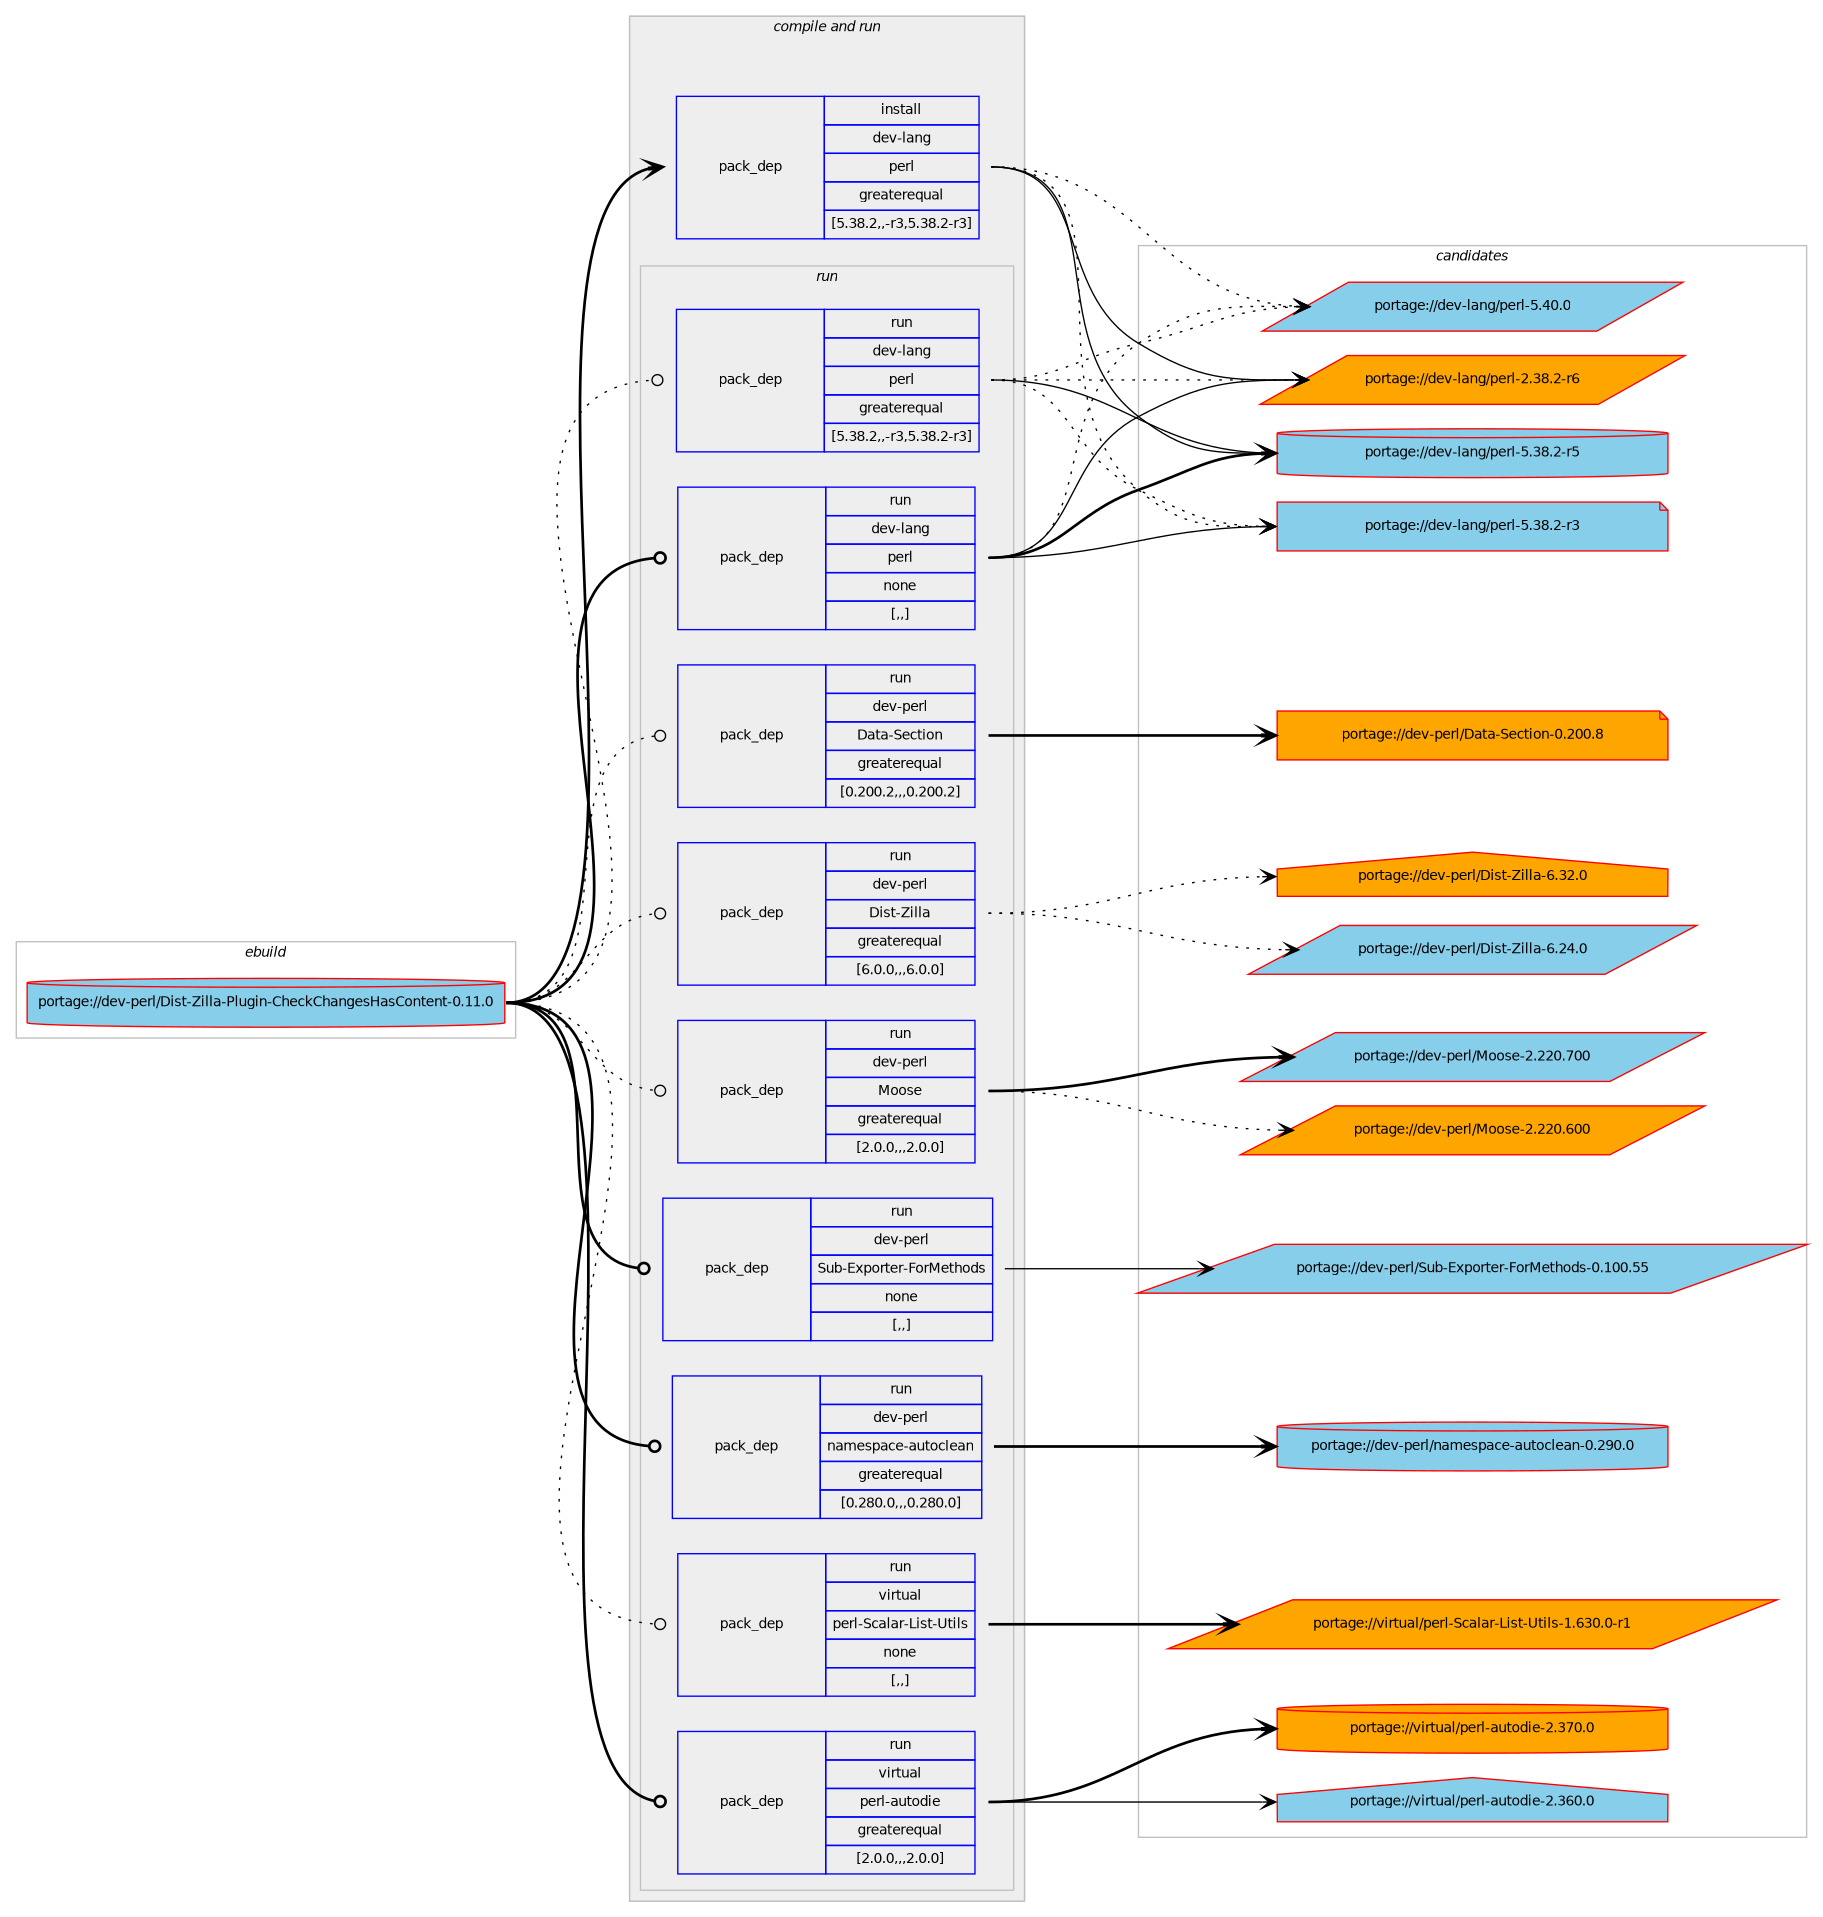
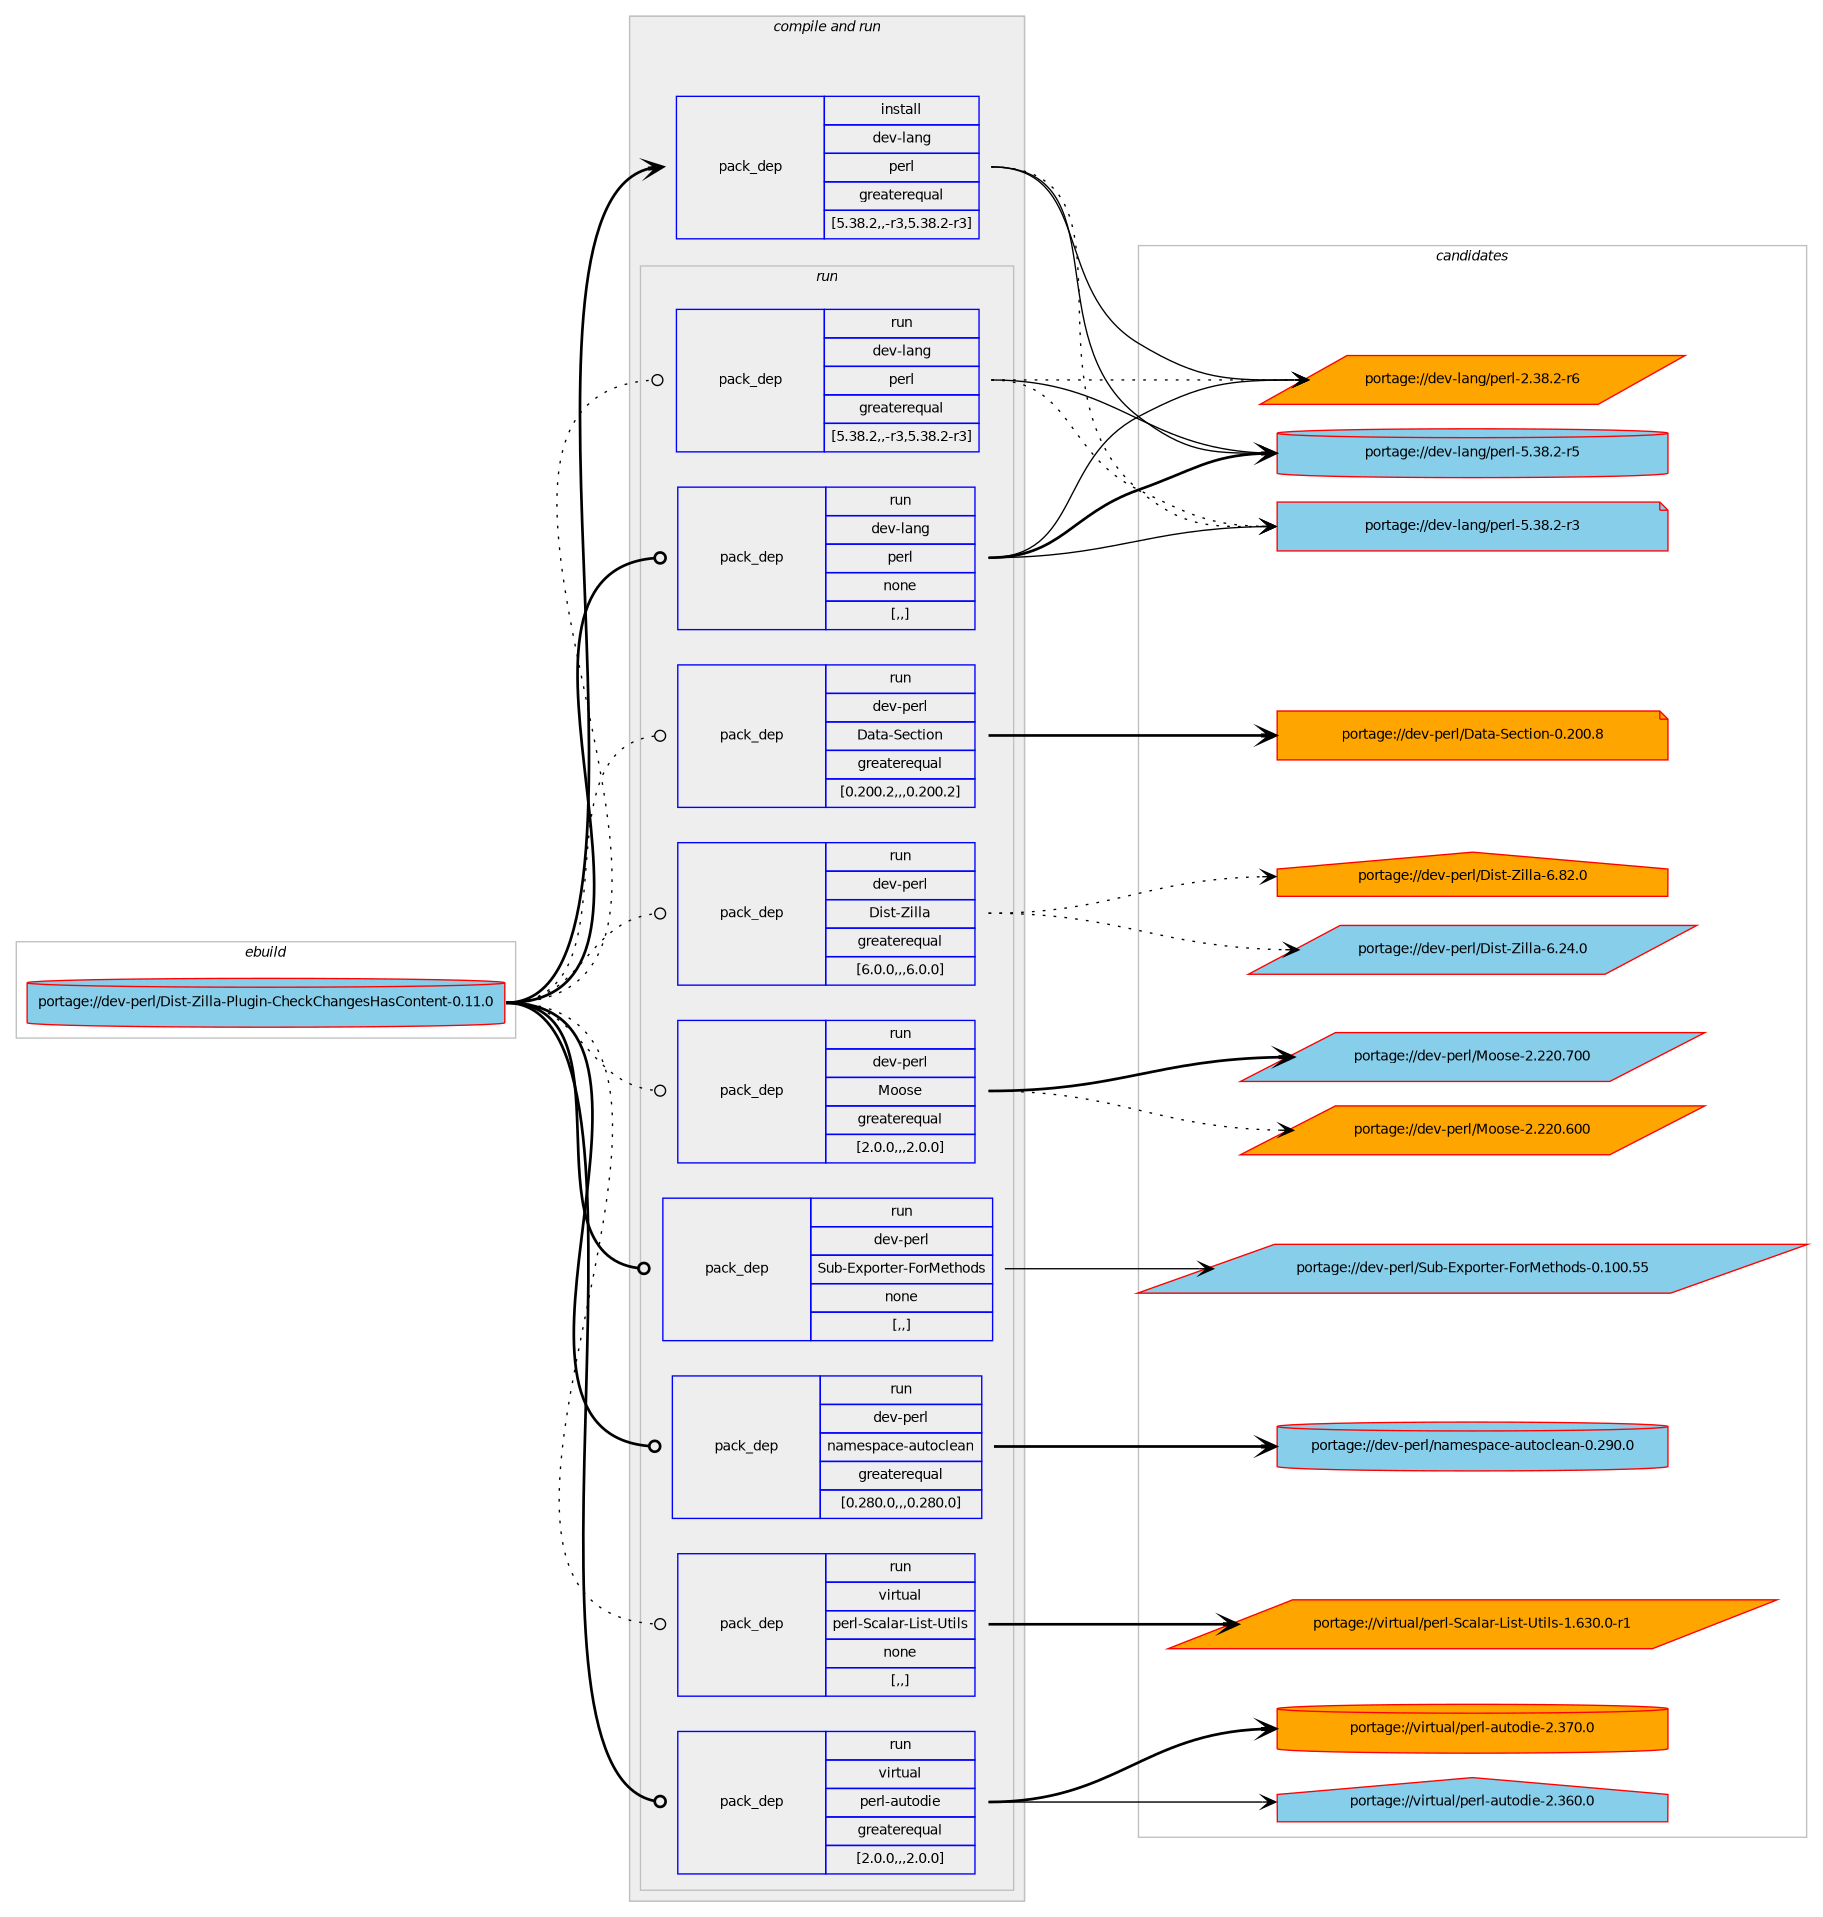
  digraph {
    compound=true
    concentrate=true
    fontname="DejaVu Sans"
    fontsize=10
    newrank=true
    rankdir=LR
    ranksep=1.5
    node [color=red fontname="DejaVu Sans" fontsize=10 shape=none style=filled]
    edge [arrowhead=vee fontname="DejaVu Sans" headport=w style=dotted tailport=e weight=100]
    n1 [fillcolor=skyblue label="portage://dev-perl/Dist-Zilla-Plugin-CheckChangesHasContent-0.11.0" shape=cylinder width=4]
    n2 [color=blue label=<<TABLE BORDER="0" CELLBORDER="1" CELLSPACING="0" CELLPADDING="4" WIDTH="220"><TR><TD ROWSPAN="6" CELLPADDING="30">pack_dep</TD></TR><TR><TD WIDTH="110">install</TD></TR><TR><TD>dev-lang</TD></TR><TR><TD>perl</TD></TR><TR><TD>greaterequal</TD></TR><TR><TD>[5.38.2,,-r3,5.38.2-r3]</TD></TR></TABLE>> style=""]
    n3 [color=blue label=<<TABLE BORDER="0" CELLBORDER="1" CELLSPACING="0" CELLPADDING="4" WIDTH="220"><TR><TD ROWSPAN="6" CELLPADDING="30">pack_dep</TD></TR><TR><TD WIDTH="110">run</TD></TR><TR><TD>dev-lang</TD></TR><TR><TD>perl</TD></TR><TR><TD>greaterequal</TD></TR><TR><TD>[5.38.2,,-r3,5.38.2-r3]</TD></TR></TABLE>> style=""]
    n4 [color=blue label=<<TABLE BORDER="0" CELLBORDER="1" CELLSPACING="0" CELLPADDING="4" WIDTH="220"><TR><TD ROWSPAN="6" CELLPADDING="30">pack_dep</TD></TR><TR><TD WIDTH="110">run</TD></TR><TR><TD>dev-lang</TD></TR><TR><TD>perl</TD></TR><TR><TD>none</TD></TR><TR><TD>[,,]</TD></TR></TABLE>> style=""]
    n5 [color=blue label=<<TABLE BORDER="0" CELLBORDER="1" CELLSPACING="0" CELLPADDING="4" WIDTH="220"><TR><TD ROWSPAN="6" CELLPADDING="30">pack_dep</TD></TR><TR><TD WIDTH="110">run</TD></TR><TR><TD>dev-perl</TD></TR><TR><TD>Data-Section</TD></TR><TR><TD>greaterequal</TD></TR><TR><TD>[0.200.2,,,0.200.2]</TD></TR></TABLE>> style=""]
    n6 [color=blue label=<<TABLE BORDER="0" CELLBORDER="1" CELLSPACING="0" CELLPADDING="4" WIDTH="220"><TR><TD ROWSPAN="6" CELLPADDING="30">pack_dep</TD></TR><TR><TD WIDTH="110">run</TD></TR><TR><TD>dev-perl</TD></TR><TR><TD>Dist-Zilla</TD></TR><TR><TD>greaterequal</TD></TR><TR><TD>[6.0.0,,,6.0.0]</TD></TR></TABLE>> style=""]
    n7 [color=blue label=<<TABLE BORDER="0" CELLBORDER="1" CELLSPACING="0" CELLPADDING="4" WIDTH="220"><TR><TD ROWSPAN="6" CELLPADDING="30">pack_dep</TD></TR><TR><TD WIDTH="110">run</TD></TR><TR><TD>dev-perl</TD></TR><TR><TD>Moose</TD></TR><TR><TD>greaterequal</TD></TR><TR><TD>[2.0.0,,,2.0.0]</TD></TR></TABLE>> style=""]
    n8 [color=blue label=<<TABLE BORDER="0" CELLBORDER="1" CELLSPACING="0" CELLPADDING="4" WIDTH="220"><TR><TD ROWSPAN="6" CELLPADDING="30">pack_dep</TD></TR><TR><TD WIDTH="110">run</TD></TR><TR><TD>dev-perl</TD></TR><TR><TD>Sub-Exporter-ForMethods</TD></TR><TR><TD>none</TD></TR><TR><TD>[,,]</TD></TR></TABLE>> style=""]
    n9 [color=blue label=<<TABLE BORDER="0" CELLBORDER="1" CELLSPACING="0" CELLPADDING="4" WIDTH="220"><TR><TD ROWSPAN="6" CELLPADDING="30">pack_dep</TD></TR><TR><TD WIDTH="110">run</TD></TR><TR><TD>dev-perl</TD></TR><TR><TD>namespace-autoclean</TD></TR><TR><TD>greaterequal</TD></TR><TR><TD>[0.280.0,,,0.280.0]</TD></TR></TABLE>> style=""]
    n10 [color=blue label=<<TABLE BORDER="0" CELLBORDER="1" CELLSPACING="0" CELLPADDING="4" WIDTH="220"><TR><TD ROWSPAN="6" CELLPADDING="30">pack_dep</TD></TR><TR><TD WIDTH="110">run</TD></TR><TR><TD>virtual</TD></TR><TR><TD>perl-Scalar-List-Utils</TD></TR><TR><TD>none</TD></TR><TR><TD>[,,]</TD></TR></TABLE>> style=""]
    n11 [color=blue label=<<TABLE BORDER="0" CELLBORDER="1" CELLSPACING="0" CELLPADDING="4" WIDTH="220"><TR><TD ROWSPAN="6" CELLPADDING="30">pack_dep</TD></TR><TR><TD WIDTH="110">run</TD></TR><TR><TD>virtual</TD></TR><TR><TD>perl-autodie</TD></TR><TR><TD>greaterequal</TD></TR><TR><TD>[2.0.0,,,2.0.0]</TD></TR></TABLE>> style=""]
-   n12 [fillcolor=skyblue label="portage://dev-lang/perl-5.40.0" shape=parallelogram width=4]
    n13 [fillcolor=orange label="portage://dev-lang/perl-2.38.2-r6" shape=parallelogram width=4]
    n14 [fillcolor=skyblue label="portage://dev-lang/perl-5.38.2-r5" shape=cylinder width=4]
    n15 [fillcolor=skyblue label="portage://dev-lang/perl-5.38.2-r3" shape=note width=4]
    n16 [fillcolor=orange label="portage://dev-perl/Data-Section-0.200.8" shape=note width=4]
-   n17 [fillcolor=orange label="portage://dev-perl/Dist-Zilla-6.32.0" shape=house width=4]
+   n17 [fillcolor=orange label="portage://dev-perl/Dist-Zilla-6.82.0" shape=house width=4]
    n18 [fillcolor=skyblue label="portage://dev-perl/Dist-Zilla-6.24.0" shape=parallelogram width=4]
    n19 [fillcolor=skyblue label="portage://dev-perl/Moose-2.220.700" shape=parallelogram width=4]
    n20 [fillcolor=orange label="portage://dev-perl/Moose-2.220.600" shape=parallelogram width=4]
    n21 [fillcolor=skyblue label="portage://dev-perl/Sub-Exporter-ForMethods-0.100.55" shape=parallelogram width=4]
    n22 [fillcolor=skyblue label="portage://dev-perl/namespace-autoclean-0.290.0" shape=cylinder width=4]
    n23 [fillcolor=orange label="portage://virtual/perl-Scalar-List-Utils-1.630.0-r1" shape=parallelogram width=4]
    n24 [fillcolor=orange label="portage://virtual/perl-autodie-2.370.0" shape=cylinder width=4]
    n25 [fillcolor=skyblue label="portage://virtual/perl-autodie-2.360.0" shape=house width=4]
    subgraph cluster_1 {
      color=gray
      label=<<i>dependencies</i>>
      subgraph cluster_2 {
        color=gray
        fillcolor="#eeeeee"
        label=<<i>compile</i>>
        style=filled
        subgraph sub_3 {
          color=gray
          fillcolor="#eeeeee"
          label=<<i>compile</i>>
          style=filled
          n2
        }
      }
      subgraph cluster_4 {
        color=gray
        fillcolor="#eeeeee"
        label=<<i>compile and run</i>>
        style=filled
      }
      subgraph cluster_5 {
        color=gray
        fillcolor="#eeeeee"
        label=<<i>run</i>>
        style=filled
        subgraph sub_6 {
          color=gray
          fillcolor="#eeeeee"
          label=<<i>run</i>>
          style=filled
          n3
        }
        subgraph sub_7 {
          color=gray
          fillcolor="#eeeeee"
          label=<<i>run</i>>
          style=filled
          n4
        }
        subgraph sub_8 {
          color=gray
          fillcolor="#eeeeee"
          label=<<i>run</i>>
          style=filled
          n5
        }
        subgraph sub_9 {
          color=gray
          fillcolor="#eeeeee"
          label=<<i>run</i>>
          style=filled
          n6
        }
        subgraph sub_10 {
          color=gray
          fillcolor="#eeeeee"
          label=<<i>run</i>>
          style=filled
          n7
        }
        subgraph sub_11 {
          color=gray
          fillcolor="#eeeeee"
          label=<<i>run</i>>
          style=filled
          n8
        }
        subgraph sub_12 {
          color=gray
          fillcolor="#eeeeee"
          label=<<i>run</i>>
          style=filled
          n9
        }
        subgraph sub_13 {
          color=gray
          fillcolor="#eeeeee"
          label=<<i>run</i>>
          style=filled
          n10
        }
        subgraph sub_14 {
          color=gray
          fillcolor="#eeeeee"
          label=<<i>run</i>>
          style=filled
          n11
        }
      }
    }
    subgraph cluster_15 {
      color=gray
      label=<<i>ebuild</i>>
      n1
    }
    subgraph cluster_16 {
      color=gray
      label=<<i>candidates</i>>
      rank=same
      subgraph sub_17 {
        color=black
        label=<<i>candidates</i>>
        nodesep=1
        rank=same
-       n12
        n13
        n14
        n15
      }
      subgraph sub_18 {
        color=black
        label=<<i>candidates</i>>
        nodesep=1
        rank=same
-       n12
        n13
        n14
        n15
      }
      subgraph sub_19 {
        color=black
        label=<<i>candidates</i>>
        nodesep=1
        rank=same
-       n12
        n13
        n14
        n15
      }
      subgraph sub_20 {
        color=black
        label=<<i>candidates</i>>
        nodesep=1
        rank=same
        n16
      }
      subgraph sub_21 {
        color=black
        label=<<i>candidates</i>>
        nodesep=1
        rank=same
        n17
        n18
      }
      subgraph sub_22 {
        color=black
        label=<<i>candidates</i>>
        nodesep=1
        rank=same
        n19
        n20
      }
      subgraph sub_23 {
        color=black
        label=<<i>candidates</i>>
        nodesep=1
        rank=same
        n21
      }
      subgraph sub_24 {
        color=black
        label=<<i>candidates</i>>
        nodesep=1
        rank=same
        n22
      }
      subgraph sub_25 {
        color=black
        label=<<i>candidates</i>>
        nodesep=1
        rank=same
        n23
      }
      subgraph sub_26 {
        color=black
        label=<<i>candidates</i>>
        nodesep=1
        rank=same
        n24
        n25
      }
    }
    n1 -> n2 [style=bold weight=20]
    n1 -> n3 [arrowhead=odot weight=20]
    n1 -> n4 [arrowhead=odot style=bold weight=20]
    n1 -> n5 [arrowhead=odot weight=20]
    n1 -> n6 [arrowhead=odot weight=20]
    n1 -> n7 [arrowhead=odot weight=20]
    n1 -> n8 [arrowhead=odot style=bold weight=20]
    n1 -> n9 [arrowhead=odot style=bold weight=20]
    n1 -> n10 [arrowhead=odot weight=20]
    n1 -> n11 [arrowhead=odot style=bold weight=20]
-   n2 -> n12
    n2 -> n13 [style=solid]
    n2 -> n14 [style=solid]
    n2 -> n15
-   n3 -> n12
    n3 -> n13
    n3 -> n14 [style=solid]
    n3 -> n15
-   n4 -> n12
    n4 -> n13 [style=solid]
    n4 -> n14 [style=bold]
    n4 -> n15 [style=solid]
    n5 -> n16 [style=bold]
    n6 -> n17
    n6 -> n18
    n7 -> n19 [style=bold]
    n7 -> n20
    n8 -> n21 [style=solid]
    n9 -> n22 [style=bold]
    n10 -> n23 [style=bold]
    n11 -> n24 [style=bold]
    n11 -> n25 [style=solid]
  }
